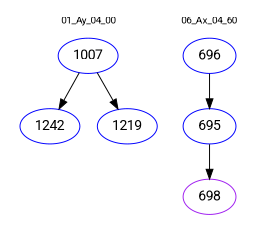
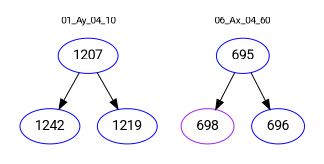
  digraph {
    fontname=Roboto
    node [color=blue fontname=Roboto]
    edge [color=black fontname=Roboto]
-   n1 [label=1007]
+   n1 [label=1207]
    n2 [label=1242]
    n3 [label=1219]
    n4 [label=695]
    n5 [color=purple label=698]
    n6 [label=696]
    subgraph cluster_1 {
      color=white
      fontsize=10
-     label="01_Ay_04_00"
+     label="01_Ay_04_10"
      n1
      n2
      n3
    }
    subgraph cluster_2 {
      color=white
      fontsize=10
      label="06_Ax_04_60"
      n4
      n5
      n6
    }
    n1 -> n2
    n1 -> n3
    n4 -> n5
-   n6 -> n4
+   n4 -> n6
  }
